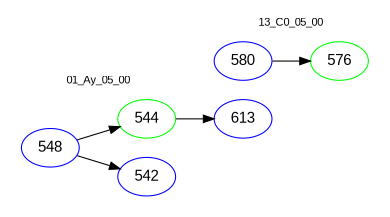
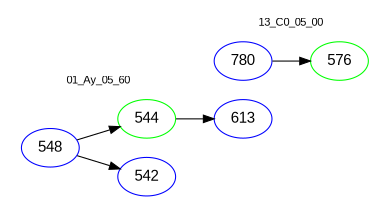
  digraph {
    fontname="Liberation Sans"
    rankdir=LR
    node [color=blue fontname="Liberation Sans"]
    edge [color=black fontname="Liberation Sans"]
    n1 [label=548]
    n2 [label=542]
    n3 [color=green label=544]
-   n4 [label=580]
+   n4 [label=780]
    n5 [color=green label=576]
    n6 [label=613]
    subgraph cluster_1 {
      color=white
      fontsize=10
-     label="01_Ay_05_00"
+     label="01_Ay_05_60"
      n1
      n2
      n3
    }
    subgraph cluster_2 {
      color=white
      fontsize=10
      label="13_C0_05_00"
      n4
      n5
      n6
    }
    n1 -> n2
    n1 -> n3
    n3 -> n6
    n4 -> n5
  }
